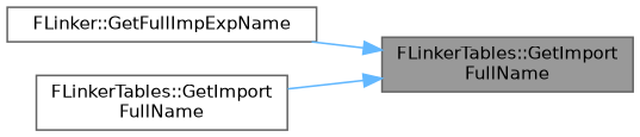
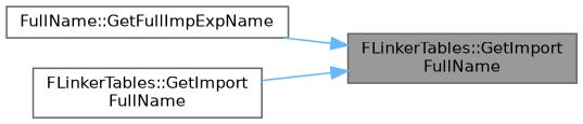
  digraph {
    rankdir=RL
    node [color=grey40 fillcolor=white fontname=Helvetica fontsize=10 shape=box style=filled]
    edge [color=steelblue1 dir=back fontname=Helvetica fontsize=10 labelfontname=Helvetica labelfontsize=10 style=solid]
    n1 [color=gray40 fillcolor=grey60 fontcolor=black height=0.2 label="FLinkerTables::GetImport\lFullName" width=0.4]
-   n2 [height=0.2 label="FLinker::GetFullImpExpName" width=0.4]
+   n2 [height=0.2 label="FullName::GetFullImpExpName" width=0.4]
    n3 [height=0.2 label="FLinkerTables::GetImport\lFullName" width=0.4]
    n1 -> n2
    n1 -> n3
  }
